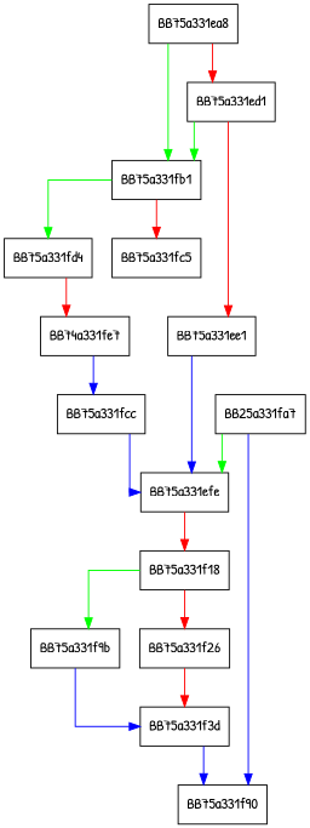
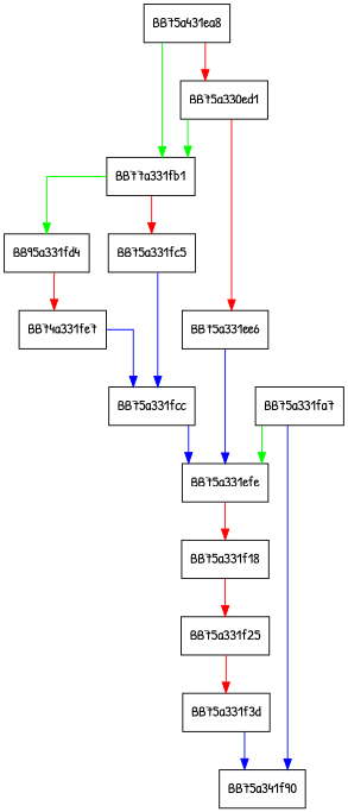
  digraph {
    fontname="Patrick Hand"
    splines=ortho
    node [fontname="Patrick Hand" shape=box]
    edge [color=red fontname="Patrick Hand"]
-   BB75a331ea8
-   BB75a331fb1
-   BB75a331ed1
-   BB75a331fd4
+   BB75a331ea8 [label=BB75a431ea8]
+   BB75a331fb1 [label=BB77a331fb1]
+   BB75a331ed1 [label=BB75a330ed1]
+   BB75a331fd4 [label=BB95a331fd4]
    BB75a331fc5
-   BB75a331ee1
+   BB75a331ee1 [label=BB75a331ee6]
    n7 [label=BB74a331fe7]
    BB75a331fcc
    BB75a331efe
    BB75a331f18
-   BB75a331fa7 [label=BB25a331fa7]
-   BB75a331f90
-   BB75a331f9b
-   BB75a331f26
+   BB75a331fa7
+   BB75a331f90 [label=BB75a341f90]
+   BB75a331f26 [label=BB75a331f25]
    BB75a331f3d
    BB75a331ea8 -> BB75a331fb1 [color=green]
    BB75a331ea8 -> BB75a331ed1
    BB75a331fb1 -> BB75a331fd4 [color=green]
    BB75a331fb1 -> BB75a331fc5
    BB75a331ed1 -> BB75a331fb1 [color=green]
    BB75a331ed1 -> BB75a331ee1
    BB75a331fd4 -> n7
+   BB75a331fc5 -> BB75a331fcc [color=blue]
    BB75a331ee1 -> BB75a331efe [color=blue]
    n7 -> BB75a331fcc [color=blue]
    BB75a331fcc -> BB75a331efe [color=blue]
    BB75a331efe -> BB75a331f18
-   BB75a331f18 -> BB75a331f9b [color=green]
    BB75a331f18 -> BB75a331f26
    BB75a331fa7 -> BB75a331efe [color=green]
    BB75a331fa7 -> BB75a331f90 [color=blue]
-   BB75a331f9b -> BB75a331f3d [color=blue]
    BB75a331f26 -> BB75a331f3d
    BB75a331f3d -> BB75a331f90 [color=blue]
  }
